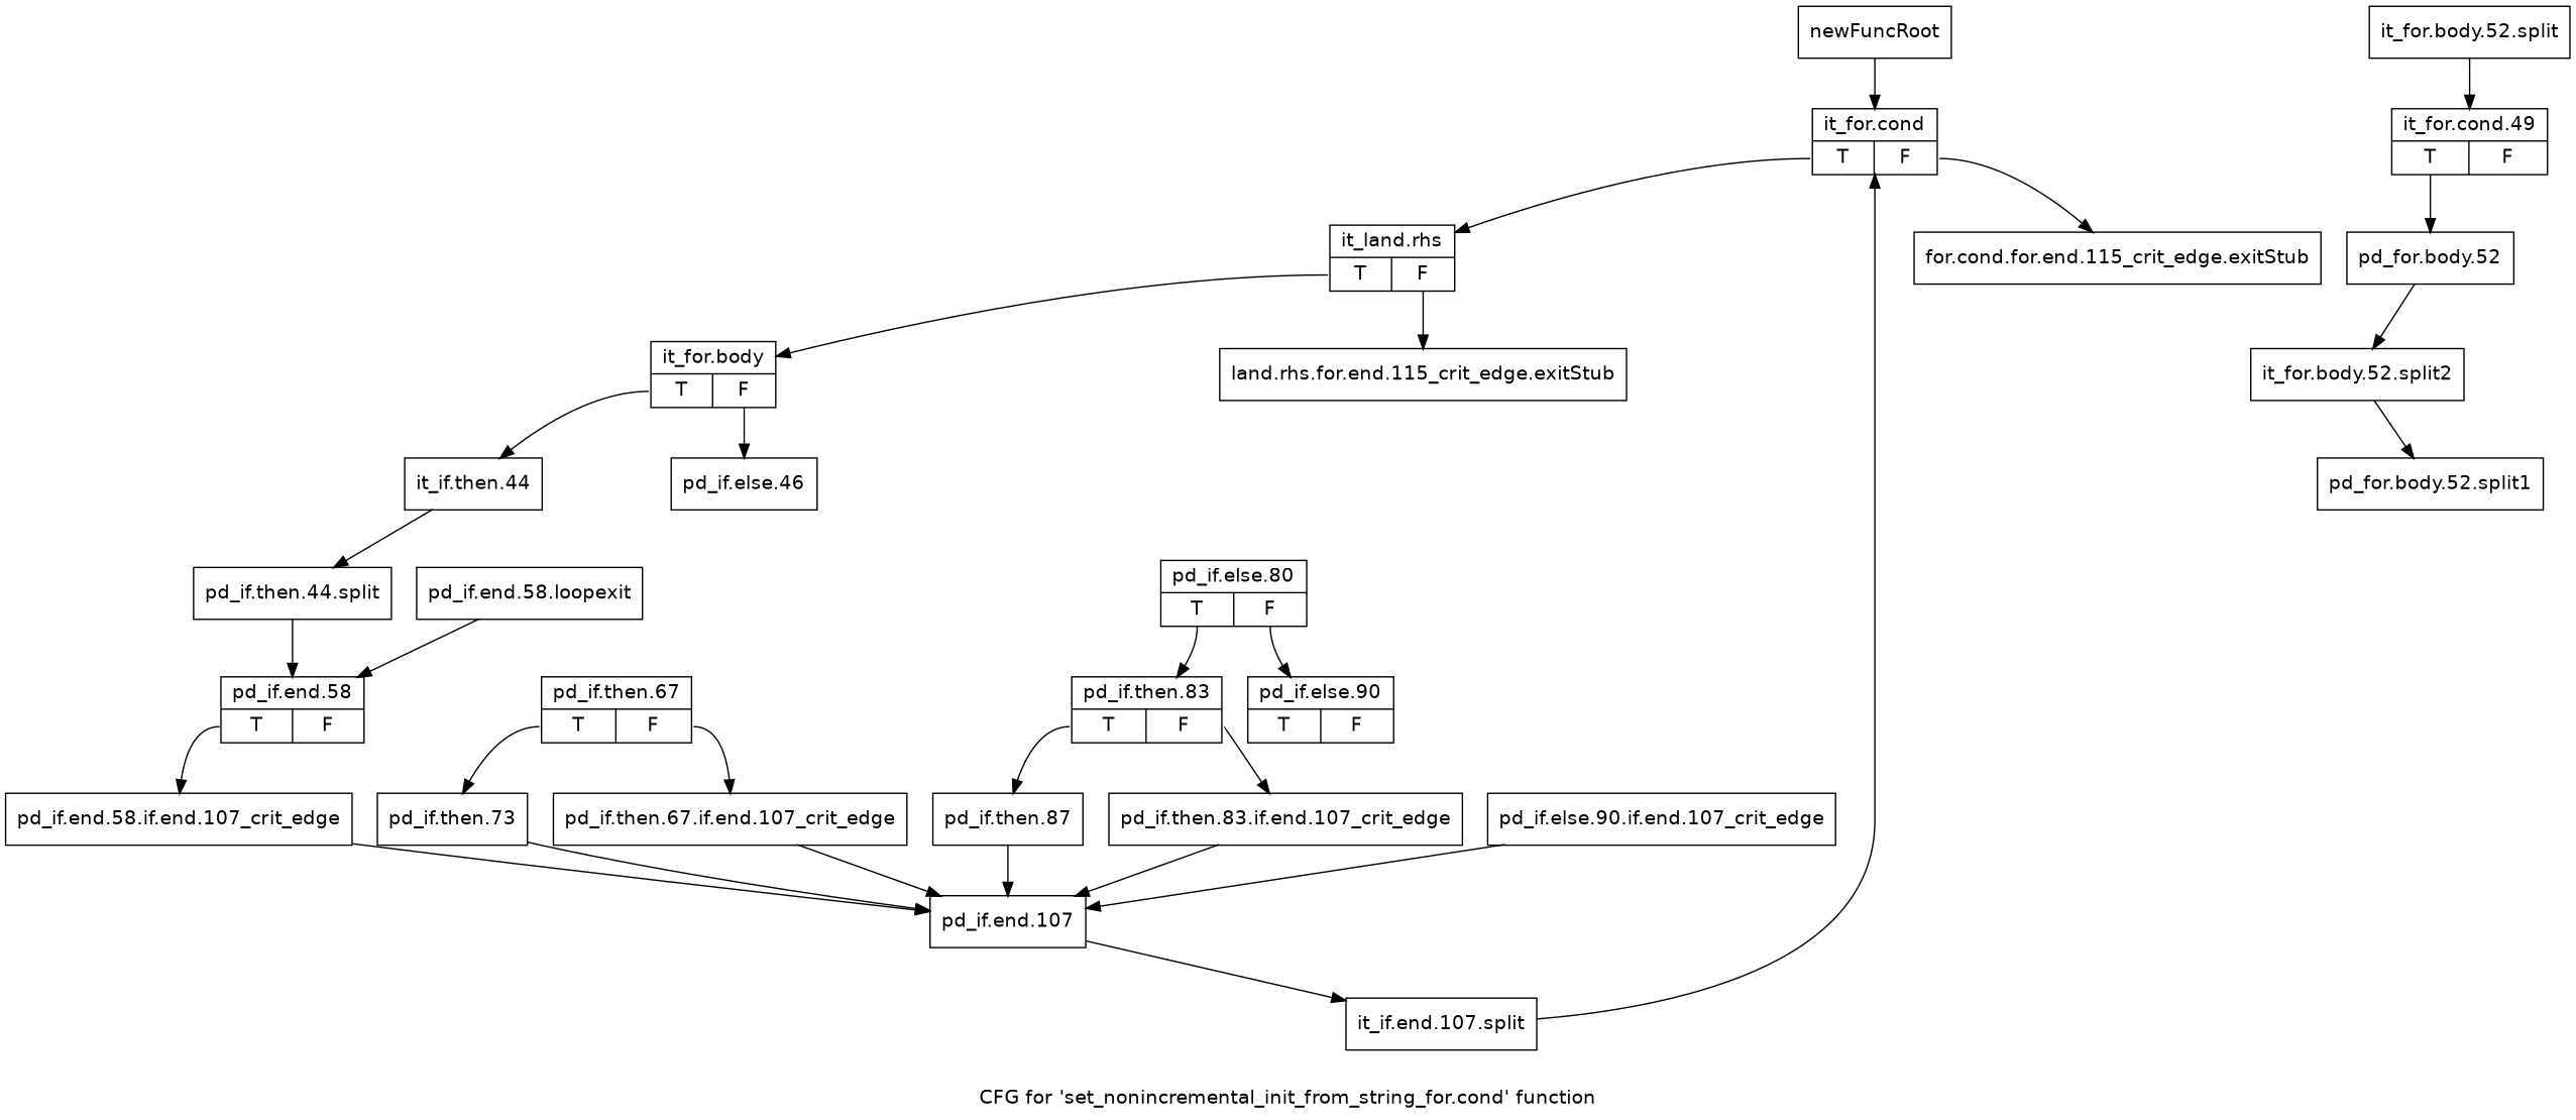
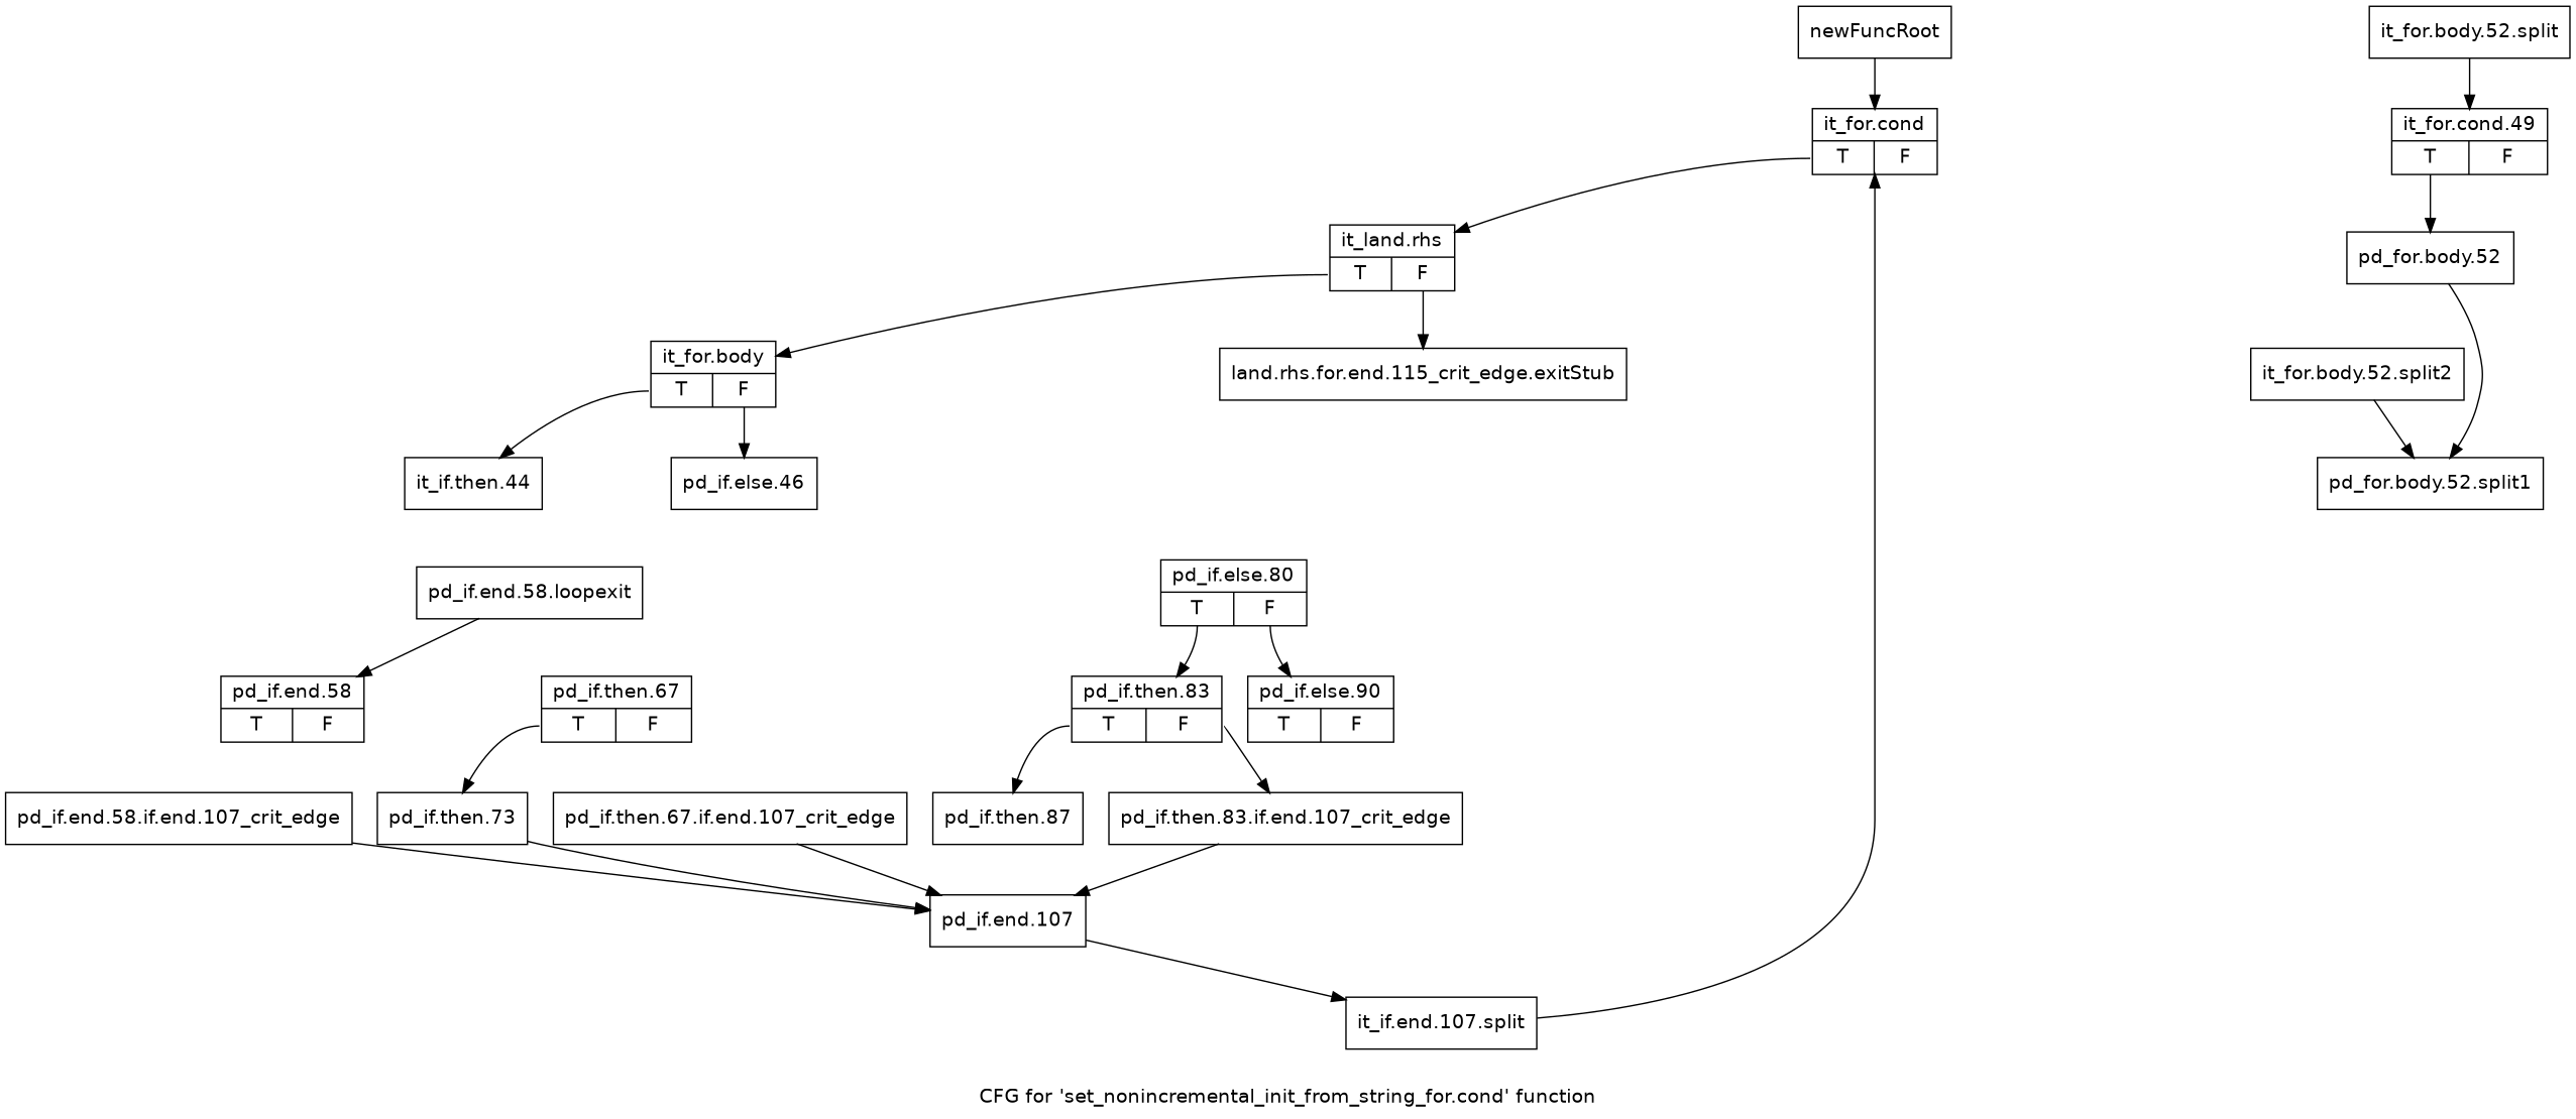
  digraph {
    fontname="DejaVu Sans"
    label="CFG for 'set_nonincremental_init_from_string_for.cond' function"
    node [fontname="DejaVu Sans" shape=record]
    edge [fontname="DejaVu Sans"]
    n1 [label="{newFuncRoot}"]
    n2 [label="{it_for.cond|{<s0>T|<s1>F}}"]
-   n3 [label="{for.cond.for.end.115_crit_edge.exitStub}"]
    n4 [label="{it_land.rhs|{<s0>T|<s1>F}}"]
    n5 [label="{land.rhs.for.end.115_crit_edge.exitStub}"]
    n6 [label="{it_for.body|{<s0>T|<s1>F}}"]
    n7 [label="{it_if.then.44}"]
    n8 [label="{pd_if.else.46}"]
-   n9 [label="{pd_if.then.44.split}"]
    n10 [label="{pd_if.end.58|{<s0>T|<s1>F}}"]
    n11 [label="{it_for.cond.49|{<s0>T|<s1>F}}"]
    n12 [label="{pd_for.body.52}"]
    n13 [label="{it_for.body.52.split2}"]
    n14 [label="{pd_if.end.58.loopexit}"]
    n15 [label="{pd_for.body.52.split1}"]
    n16 [label="{pd_if.end.58.if.end.107_crit_edge}"]
    n17 [label="{pd_if.end.107}"]
    n18 [label="{it_for.body.52.split}"]
    n19 [label="{it_if.end.107.split}"]
    n20 [label="{pd_if.then.67|{<s0>T|<s1>F}}"]
    n21 [label="{pd_if.then.73}"]
    n22 [label="{pd_if.then.67.if.end.107_crit_edge}"]
    n23 [label="{pd_if.else.80|{<s0>T|<s1>F}}"]
    n24 [label="{pd_if.then.83|{<s0>T|<s1>F}}"]
    n25 [label="{pd_if.else.90|{<s0>T|<s1>F}}"]
    n26 [label="{pd_if.then.87}"]
    n27 [label="{pd_if.then.83.if.end.107_crit_edge}"]
-   n28 [label="{pd_if.else.90.if.end.107_crit_edge}"]
    n1 -> n2
-   n2 -> n3 [tailport=s1]
    n2 -> n4 [tailport=s0]
    n4 -> n5 [tailport=s1]
    n4 -> n6 [tailport=s0]
    n6 -> n7 [tailport=s0]
    n6 -> n8 [tailport=s1]
-   n7 -> n9
-   n9 -> n10
-   n10 -> n16 [tailport=s0]
    n11 -> n12 [tailport=s0]
-   n12 -> n13
+   n12 -> n15
    n13 -> n15
    n14 -> n10
    n16 -> n17
    n17 -> n19
    n18 -> n11
    n19 -> n2
    n20 -> n21 [tailport=s0]
-   n20 -> n22 [tailport=s1]
    n21 -> n17
    n22 -> n17
    n23 -> n24 [tailport=s0]
    n23 -> n25 [tailport=s1]
    n24 -> n26 [tailport=s0]
    n24 -> n27 [tailport=s1]
-   n26 -> n17
    n27 -> n17
-   n28 -> n17
  }
